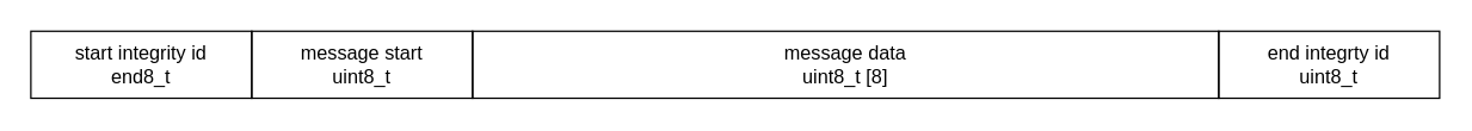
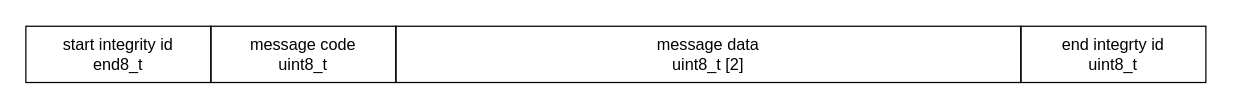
  <mxCell id="0" />
  <mxCell id="1" parent="0" />
  <mxCell id="2" value="start integrity id&lt;div&gt;end8_t&lt;/div&gt;" style="text;html=1;align=center;verticalAlign=middle;whiteSpace=wrap;rounded=0;strokeColor=default;fontSize=13;" vertex="1" parent="1"><mxGeometry x="20" y="20.5" width="148" height="45" as="geometry" /></mxCell>
  <mxCell id="3" value="&lt;span style=&quot;color: rgb(0, 0, 0);&quot;&gt;end integrty id&lt;/span&gt;&lt;div&gt;uint8_t&lt;/div&gt;" style="text;html=1;align=center;verticalAlign=middle;whiteSpace=wrap;rounded=0;strokeColor=default;fontSize=13;" vertex="1" parent="1"><mxGeometry x="816" y="20.5" width="148" height="45" as="geometry" /></mxCell>
- <mxCell id="4" value="&lt;span style=&quot;color: rgb(0, 0, 0);&quot;&gt;message start&lt;/span&gt;&lt;div&gt;uint8_t&lt;/div&gt;" style="text;html=1;align=center;verticalAlign=middle;whiteSpace=wrap;rounded=0;strokeColor=default;fontSize=13;" vertex="1" parent="1"><mxGeometry x="168" y="20.5" width="148" height="45" as="geometry" /></mxCell>
- <mxCell id="5" value="&lt;span style=&quot;color: rgb(0, 0, 0);&quot;&gt;message data&lt;/span&gt;&lt;div&gt;uint8_t [8]&lt;/div&gt;" style="text;html=1;align=center;verticalAlign=middle;whiteSpace=wrap;rounded=0;strokeColor=default;fontSize=13;" vertex="1" parent="1"><mxGeometry x="316" y="20.5" width="500" height="45" as="geometry" /></mxCell>
+ <mxCell id="4" value="&lt;span style=&quot;color: rgb(0, 0, 0);&quot;&gt;message code&lt;/span&gt;&lt;div&gt;uint8_t&lt;/div&gt;" style="text;html=1;align=center;verticalAlign=middle;whiteSpace=wrap;rounded=0;strokeColor=default;fontSize=13;" vertex="1" parent="1"><mxGeometry x="168" y="20.5" width="148" height="45" as="geometry" /></mxCell>
+ <mxCell id="5" value="&lt;span style=&quot;color: rgb(0, 0, 0);&quot;&gt;message data&lt;/span&gt;&lt;div&gt;uint8_t [2]&lt;/div&gt;" style="text;html=1;align=center;verticalAlign=middle;whiteSpace=wrap;rounded=0;strokeColor=default;fontSize=13;" vertex="1" parent="1"><mxGeometry x="316" y="20.5" width="500" height="45" as="geometry" /></mxCell>
